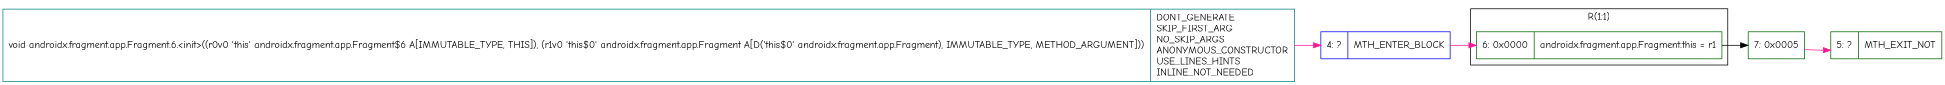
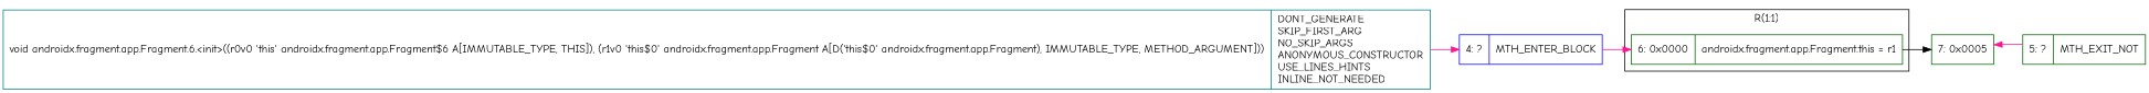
  digraph {
    fontname="Comic Neue"
    rankdir=LR
    node [color=darkgreen fontname="Comic Neue" shape=record]
    edge [color=deeppink fontname="Comic Neue"]
    n1 [label="{6\:\ 0x0000|androidx.fragment.app.Fragment.this = r1\l}"]
    n2 [label="{7\:\ 0x0005}"]
    n3 [label="{5\:\ ?|MTH_EXIT_NOT\l}"]
    n4 [color=blue label="{4\:\ ?|MTH_ENTER_BLOCK\l}"]
    n5 [color=teal label="{void androidx.fragment.app.Fragment.6.\<init\>((r0v0 'this' androidx.fragment.app.Fragment$6 A[IMMUTABLE_TYPE, THIS]), (r1v0 'this$0' androidx.fragment.app.Fragment A[D('this$0' androidx.fragment.app.Fragment), IMMUTABLE_TYPE, METHOD_ARGUMENT]))  | DONT_GENERATE\lSKIP_FIRST_ARG\lNO_SKIP_ARGS\lANONYMOUS_CONSTRUCTOR\lUSE_LINES_HINTS\lINLINE_NOT_NEEDED\l}"]
    subgraph cluster_1 {
      label="R(1:1)"
      n1
    }
    n1 -> n2 [color=black]
-   n2 -> n3
+   n3 -> n2
    n4 -> n1
    n5 -> n4
  }
